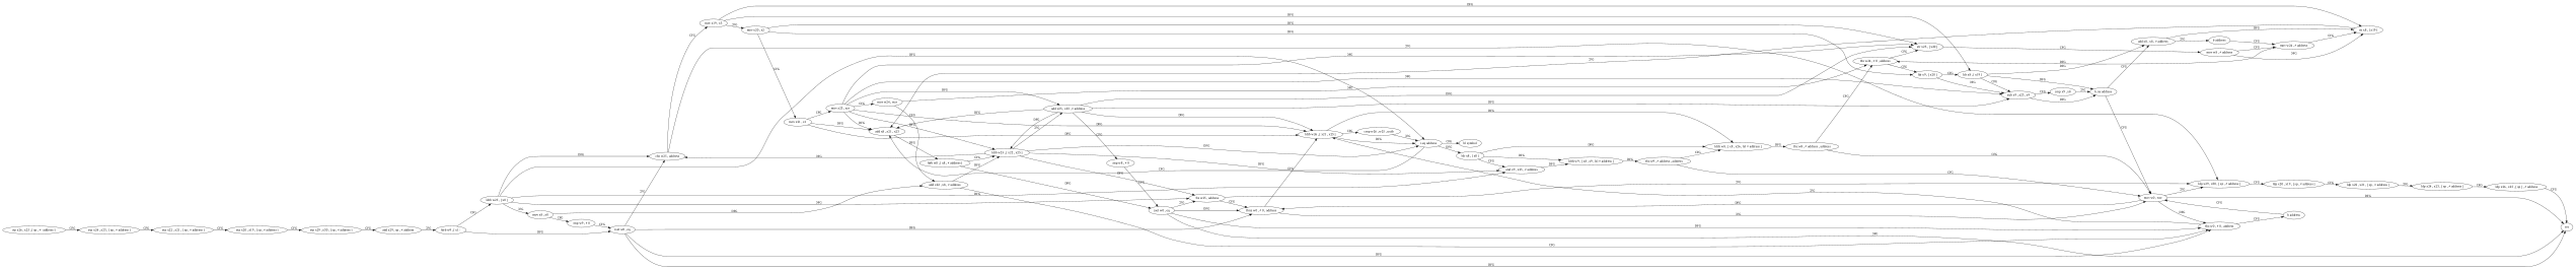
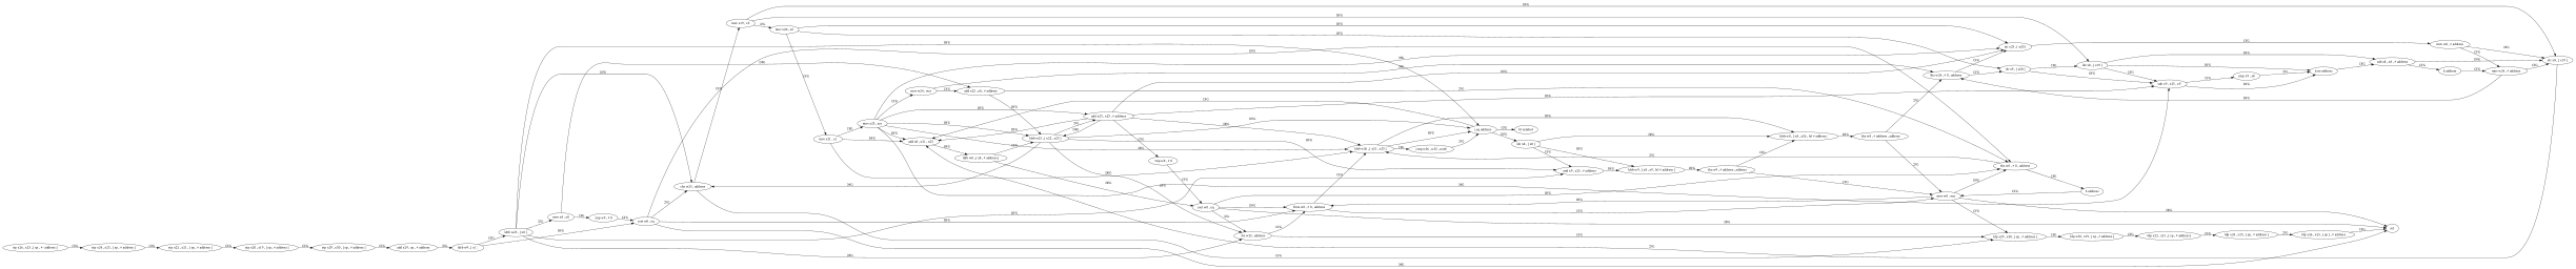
  digraph {
    fontname="PT Serif"
    rankdir=LR
    node [fontname="PT Serif"]
    edge [fontname="PT Serif"]
    n1 [label="stp x26 , x25 , [ sp , #- address ]!"]
    n2 [label="stp x24 , x23 , [ sp , # address ]"]
    n3 [label="stp x22 , x21 , [ sp , # address ]"]
    n4 [label="stp x20 , x19 , [ sp , # address ]"]
    n5 [label="stp x29 , x30 , [ sp , # address ]"]
    n6 [label="add x29 , sp , # address"]
    n7 [label="ldrb w9 , [ x1 ]"]
    n8 [label="ldrb w25 , [ x0 ]"]
    n9 [label="cset w0 , eq"]
    n10 [label="mov x8 , x0"]
    n11 [label="cbz w25 , address"]
    n12 [label="b.eq address"]
    n13 [label="cbz w25 , address"]
    n14 [label="and x9 , x25 , # address"]
    n15 [label=ret]
    n16 [label="tbz w0 , # 0 , address"]
    n17 [label="tbnz w0 , # 0 , address"]
    n18 [label="cmp w9 , # 0"]
    n19 [label="add x22 , x8 , # address"]
    n20 [label="ldp x29 , x30 , [ sp , # address ]"]
    n21 [label="mov x19 , x3"]
    n22 [label="add x8 , x21 , x23"]
    n23 [label="bl symbol"]
    n24 [label="ldr x8 , [ x0 ]"]
    n25 [label="ldrh w9 , [ x8 , x9 , lsl # address ]"]
    n26 [label="ldrb w25 , [ x22 , x23 ]"]
    n27 [label="ldrb w26 , [ x21 , x23 ]"]
    n28 [label="b address"]
    n29 [label="mov w0 , wzr"]
    n30 [label="ldp x20 , x19 , [ sp , # address ]"]
    n31 [label="mov x20 , x2"]
    n32 [label="ldr x8 , [ x19 ]"]
    n33 [label="str x8 , [ x19 ]"]
    n34 [label="ldp x22 , x21 , [ sp , # address ]"]
    n35 [label="mov x21 , x1"]
    n36 [label="str x23 , [ x20 ]"]
    n37 [label="ldr x9 , [ x20 ]"]
    n38 [label="sub x9 , x23 , x9"]
    n39 [label="b.ne address"]
    n40 [label="add x8 , x8 , # address"]
    n41 [label="ldp x24 , x23 , [ sp , # address ]"]
    n42 [label="ldp x26 , x25 , [ sp ] , # address"]
    n43 [label="mov x23 , xzr"]
    n44 [label="mov w8 , # address"]
    n45 [label="mov w24 , wzr"]
    n46 [label="add x23 , x23 , # address"]
    n47 [label="cmp w26 , w25 , uxtb"]
    n48 [label="ldrh w8 , [ x8 , x26 , lsl # address ]"]
    n49 [label="ldrb w8 , [ x8 , # address ]"]
    n50 [label="tbz w24 , # 0 , address"]
    n51 [label="cmp w8 , # 0"]
    n52 [label="cmp x9 , x8"]
    n53 [label="tbz w8 , # address , address"]
    n54 [label="cset w0 , eq"]
    n55 [label="tbz w9 , # address , address"]
    n56 [label="mov w24 , # address"]
    n57 [label="b address"]
    n1 -> n2 [label=CFG]
    n2 -> n3 [label=CFG]
    n3 -> n4 [label=CFG]
    n4 -> n5 [label=CFG]
    n5 -> n6 [label=CFG]
    n6 -> n7 [label=CFG]
    n7 -> n8 [label=CFG]
    n7 -> n9 [label=DFG]
    n8 -> n10 [label=CFG]
    n8 -> n11 [label=DFG]
    n8 -> n12 [label=DFG]
    n8 -> n13 [label=DFG]
    n8 -> n14 [label=DFG]
    n9 -> n11 [label=CFG]
    n9 -> n15 [label=DFG]
    n9 -> n16 [label=DFG]
    n9 -> n17 [label=DFG]
    n10 -> n18 [label=CFG]
    n10 -> n19 [label=DFG]
    n11 -> n20 [label=CFG]
    n11 -> n21 [label=CFG]
    n12 -> n22 [label=CFG]
    n12 -> n23 [label=CFG]
    n12 -> n24 [label=DFG]
    n13 -> n17 [label=CFG]
    n13 -> n20 [label=CFG]
    n14 -> n25 [label=DFG]
    n16 -> n27 [label=CFG]
    n16 -> n28 [label=CFG]
    n17 -> n27 [label=CFG]
    n17 -> n29 [label=CFG]
    n18 -> n9 [label=CFG]
    n19 -> n16 [label=CFG]
    n19 -> n26 [label=DFG]
    n20 -> n30 [label=CFG]
    n21 -> n31 [label=CFG]
    n21 -> n32 [label=DFG]
    n21 -> n33 [label=DFG]
    n22 -> n49 [label=DFG]
    n24 -> n14 [label=CFG]
    n24 -> n25 [label=DFG]
    n24 -> n48 [label=DFG]
    n25 -> n55 [label=DFG]
    n26 -> n11 [label=DFG]
    n26 -> n12 [label=DFG]
    n26 -> n13 [label=DFG]
    n26 -> n14 [label=DFG]
    n26 -> n46 [label=CFG]
    n27 -> n12 [label=DFG]
    n27 -> n47 [label=CFG]
    n27 -> n48 [label=DFG]
    n28 -> n29 [label=CFG]
    n29 -> n15 [label=DFG]
    n29 -> n16 [label=DFG]
    n29 -> n17 [label=DFG]
    n29 -> n20 [label=CFG]
    n30 -> n34 [label=CFG]
    n31 -> n35 [label=CFG]
    n31 -> n36 [label=DFG]
    n31 -> n37 [label=DFG]
    n32 -> n38 [label=CFG]
    n32 -> n39 [label=DFG]
    n32 -> n40 [label=DFG]
    n33 -> n22 [label=CFG]
    n34 -> n41 [label=CFG]
    n35 -> n22 [label=DFG]
    n35 -> n27 [label=DFG]
    n35 -> n43 [label=CFG]
    n36 -> n44 [label=CFG]
    n37 -> n32 [label=CFG]
    n37 -> n38 [label=DFG]
    n38 -> n39 [label=DFG]
    n38 -> n52 [label=CFG]
-   n39 -> n29 [label=CFG]
    n39 -> n40 [label=CFG]
    n40 -> n33 [label=DFG]
    n40 -> n57 [label=CFG]
    n41 -> n42 [label=CFG]
    n42 -> n15 [label=CFG]
    n43 -> n22 [label=DFG]
    n43 -> n26 [label=DFG]
    n43 -> n27 [label=DFG]
    n43 -> n36 [label=DFG]
    n43 -> n38 [label=DFG]
    n43 -> n45 [label=CFG]
    n43 -> n46 [label=DFG]
    n44 -> n33 [label=DFG]
    n44 -> n56 [label=CFG]
    n45 -> n19 [label=CFG]
    n45 -> n50 [label=DFG]
    n46 -> n22 [label=DFG]
    n46 -> n26 [label=DFG]
    n46 -> n27 [label=DFG]
    n46 -> n36 [label=DFG]
    n46 -> n38 [label=DFG]
    n46 -> n51 [label=CFG]
    n47 -> n12 [label=CFG]
    n48 -> n53 [label=DFG]
    n49 -> n26 [label=CFG]
    n49 -> n54 [label=DFG]
    n50 -> n36 [label=CFG]
    n50 -> n37 [label=CFG]
    n51 -> n54 [label=CFG]
    n52 -> n39 [label=CFG]
    n53 -> n29 [label=CFG]
    n53 -> n50 [label=CFG]
    n54 -> n13 [label=CFG]
    n54 -> n15 [label=DFG]
    n54 -> n16 [label=DFG]
    n54 -> n17 [label=DFG]
    n55 -> n29 [label=CFG]
    n55 -> n48 [label=CFG]
    n56 -> n33 [label=CFG]
    n56 -> n50 [label=DFG]
    n57 -> n56 [label=CFG]
  }
